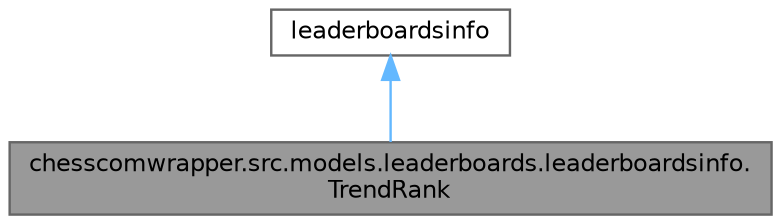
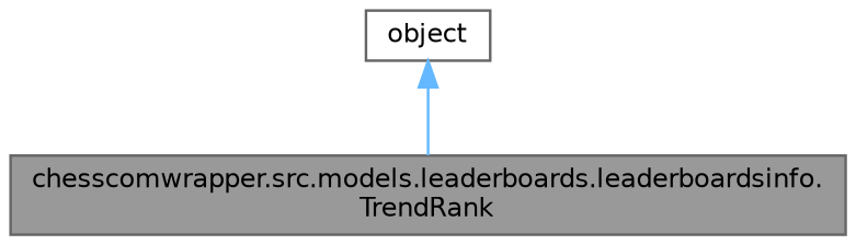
  digraph {
    node [color=gray40 fontname=Helvetica fontsize=10 shape=box style=filled]
    n1 [fillcolor=grey60 fontcolor=black height=0.2 label="chesscomwrapper.src.models.leaderboards.leaderboardsinfo.\lTrendRank" width=0.4]
-   n2 [fillcolor=white height=0.2 label=leaderboardsinfo width=0.4]
+   n2 [fillcolor=white height=0.2 label=object width=0.4]
    n2 -> n1 [color=steelblue1 dir=back fontname=Helvetica fontsize=10 labelfontname=Helvetica labelfontsize=10 style=solid]
  }
